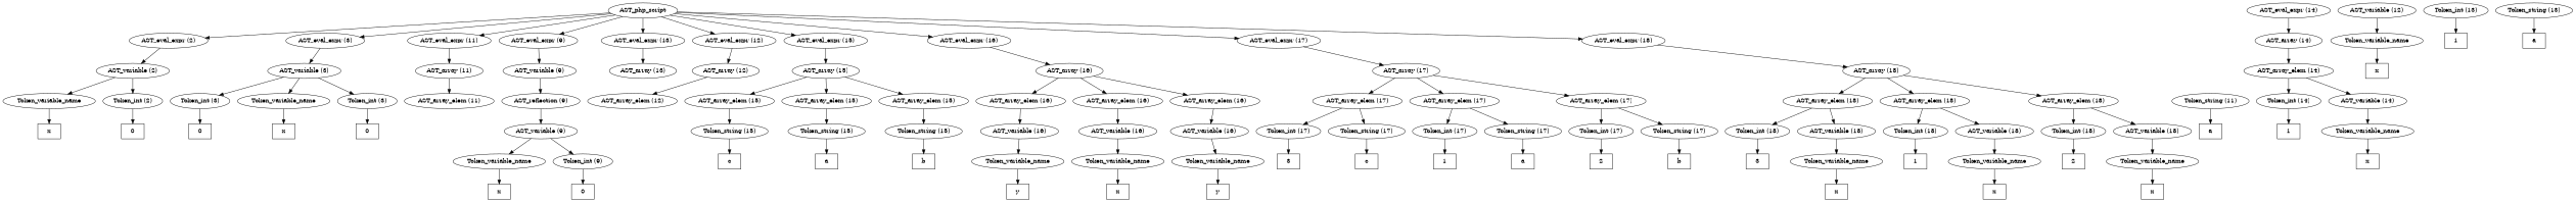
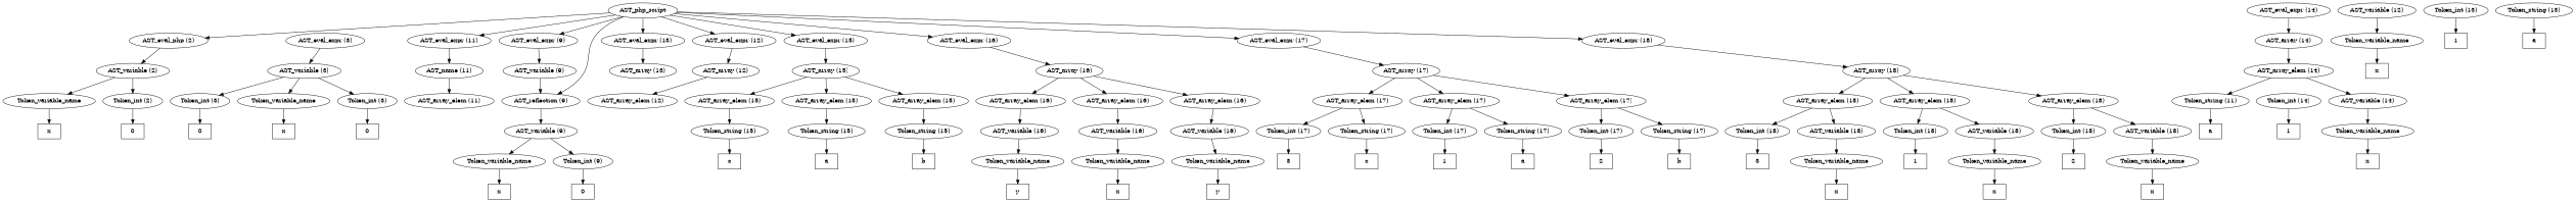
  digraph {
    n1 [label=AST_php_script]
-   n2 [label="AST_eval_expr (2)"]
+   n2 [label="AST_eval_php (2)"]
    n3 [label="AST_eval_expr (3)"]
    n4 [label="AST_eval_expr (9)"]
    n5 [label="AST_eval_expr (11)"]
    n6 [label="AST_eval_expr (12)"]
    n7 [label="AST_eval_expr (13)"]
    n8 [label="AST_eval_expr (15)"]
    n9 [label="AST_eval_expr (16)"]
    n10 [label="AST_eval_expr (17)"]
    n11 [label="AST_eval_expr (18)"]
    n12 [label="AST_variable (2)"]
    n13 [label="AST_variable (3)"]
    n14 [label="AST_variable (9)"]
-   n15 [label="AST_array (11)"]
+   n15 [label="AST_name (11)"]
    n16 [label="AST_array (12)"]
    n17 [label="AST_array (13)"]
    n18 [label="AST_eval_expr (14)"]
    n19 [label="AST_array (14)"]
    n20 [label="AST_array (15)"]
    n21 [label="AST_array (16)"]
    n22 [label="AST_array (17)"]
    n23 [label="AST_array (18)"]
    n24 [label=Token_variable_name]
    n25 [label="Token_int (2)"]
    n26 [label=x shape=box]
    n27 [label=0 shape=box]
    n28 [label=Token_variable_name]
    n29 [label="Token_int (3)"]
    n30 [label="Token_int (3)"]
    n31 [label=x shape=box]
    n32 [label=0 shape=box]
    n33 [label=0 shape=box]
    n34 [label="AST_reflection (9)"]
    n35 [label="AST_variable (9)"]
    n36 [label=Token_variable_name]
    n37 [label="Token_int (9)"]
    n38 [label=x shape=box]
    n39 [label=0 shape=box]
    n40 [label="AST_array_elem (11)"]
    n41 [label="Token_string (11)"]
    n42 [label=a shape=box]
    n43 [label="AST_array_elem (12)"]
    n44 [label="AST_variable (12)"]
    n45 [label=Token_variable_name]
    n46 [label=x shape=box]
    n47 [label="Token_int (13)"]
    n48 [label=1 shape=box]
    n49 [label="Token_string (13)"]
    n50 [label=a shape=box]
    n51 [label="AST_array_elem (14)"]
    n52 [label="Token_int (14)"]
    n53 [label="AST_variable (14)"]
    n54 [label=1 shape=box]
    n55 [label=Token_variable_name]
    n56 [label=x shape=box]
    n57 [label="AST_array_elem (15)"]
    n58 [label="AST_array_elem (15)"]
    n59 [label="AST_array_elem (15)"]
    n60 [label="Token_string (15)"]
    n61 [label="Token_string (15)"]
    n62 [label="Token_string (15)"]
    n63 [label=a shape=box]
    n64 [label=b shape=box]
    n65 [label=c shape=box]
    n66 [label="AST_array_elem (16)"]
    n67 [label="AST_array_elem (16)"]
    n68 [label="AST_array_elem (16)"]
    n69 [label="AST_variable (16)"]
    n70 [label="AST_variable (16)"]
    n71 [label="AST_variable (16)"]
    n72 [label=Token_variable_name]
    n73 [label=x shape=box]
    n74 [label=Token_variable_name]
    n75 [label=y shape=box]
    n76 [label=Token_variable_name]
    n77 [label=y shape=box]
    n78 [label="AST_array_elem (17)"]
    n79 [label="AST_array_elem (17)"]
    n80 [label="AST_array_elem (17)"]
    n81 [label="Token_int (17)"]
    n82 [label="Token_string (17)"]
    n83 [label="Token_int (17)"]
    n84 [label="Token_string (17)"]
    n85 [label="Token_int (17)"]
    n86 [label="Token_string (17)"]
    n87 [label=1 shape=box]
    n88 [label=a shape=box]
    n89 [label=2 shape=box]
    n90 [label=b shape=box]
    n91 [label=3 shape=box]
    n92 [label=c shape=box]
    n93 [label="AST_array_elem (18)"]
    n94 [label="AST_array_elem (18)"]
    n95 [label="AST_array_elem (18)"]
    n96 [label="Token_int (18)"]
    n97 [label="AST_variable (18)"]
    n98 [label="Token_int (18)"]
    n99 [label="AST_variable (18)"]
    n100 [label="Token_int (18)"]
    n101 [label="AST_variable (18)"]
    n102 [label=1 shape=box]
    n103 [label=Token_variable_name]
    n104 [label=x shape=box]
    n105 [label=2 shape=box]
    n106 [label=Token_variable_name]
    n107 [label=x shape=box]
    n108 [label=3 shape=box]
    n109 [label=Token_variable_name]
    n110 [label=x shape=box]
    n1 -> n2
-   n1 -> n3
+   n1 -> n34
    n1 -> n4
    n1 -> n5
    n1 -> n6
    n1 -> n7
    n1 -> n8
    n1 -> n9
    n1 -> n10
    n1 -> n11
    n2 -> n12
    n3 -> n13
    n4 -> n14
    n5 -> n15
    n6 -> n16
    n7 -> n17
    n8 -> n20
    n9 -> n21
    n10 -> n22
    n11 -> n23
    n12 -> n24
    n12 -> n25
    n13 -> n28
    n13 -> n29
    n13 -> n30
    n14 -> n34
    n15 -> n40
    n16 -> n43
    n18 -> n19
    n19 -> n51
    n20 -> n57
    n20 -> n58
    n20 -> n59
    n21 -> n66
    n21 -> n67
    n21 -> n68
    n22 -> n78
    n22 -> n79
    n22 -> n80
    n23 -> n93
    n23 -> n94
    n23 -> n95
    n24 -> n26
    n25 -> n27
    n28 -> n31
    n29 -> n32
    n30 -> n33
    n34 -> n35
    n35 -> n36
    n35 -> n37
    n36 -> n38
    n37 -> n39
    n41 -> n42
    n44 -> n45
    n45 -> n46
    n47 -> n48
    n49 -> n50
-   n51 -> n52
+   n51 -> n41
    n51 -> n53
    n52 -> n54
    n53 -> n55
    n55 -> n56
    n57 -> n60
    n58 -> n61
    n59 -> n62
    n60 -> n63
    n61 -> n64
    n62 -> n65
    n66 -> n69
    n67 -> n70
    n68 -> n71
    n69 -> n72
    n70 -> n74
    n71 -> n76
    n72 -> n73
    n74 -> n75
    n76 -> n77
    n78 -> n81
    n78 -> n82
    n79 -> n83
    n79 -> n84
    n80 -> n85
    n80 -> n86
    n81 -> n87
    n82 -> n88
    n83 -> n89
    n84 -> n90
    n85 -> n91
    n86 -> n92
    n93 -> n96
    n93 -> n97
    n94 -> n98
    n94 -> n99
    n95 -> n100
    n95 -> n101
    n96 -> n102
    n97 -> n103
    n98 -> n105
    n99 -> n106
    n100 -> n108
    n101 -> n109
    n103 -> n104
    n106 -> n107
    n109 -> n110
  }
